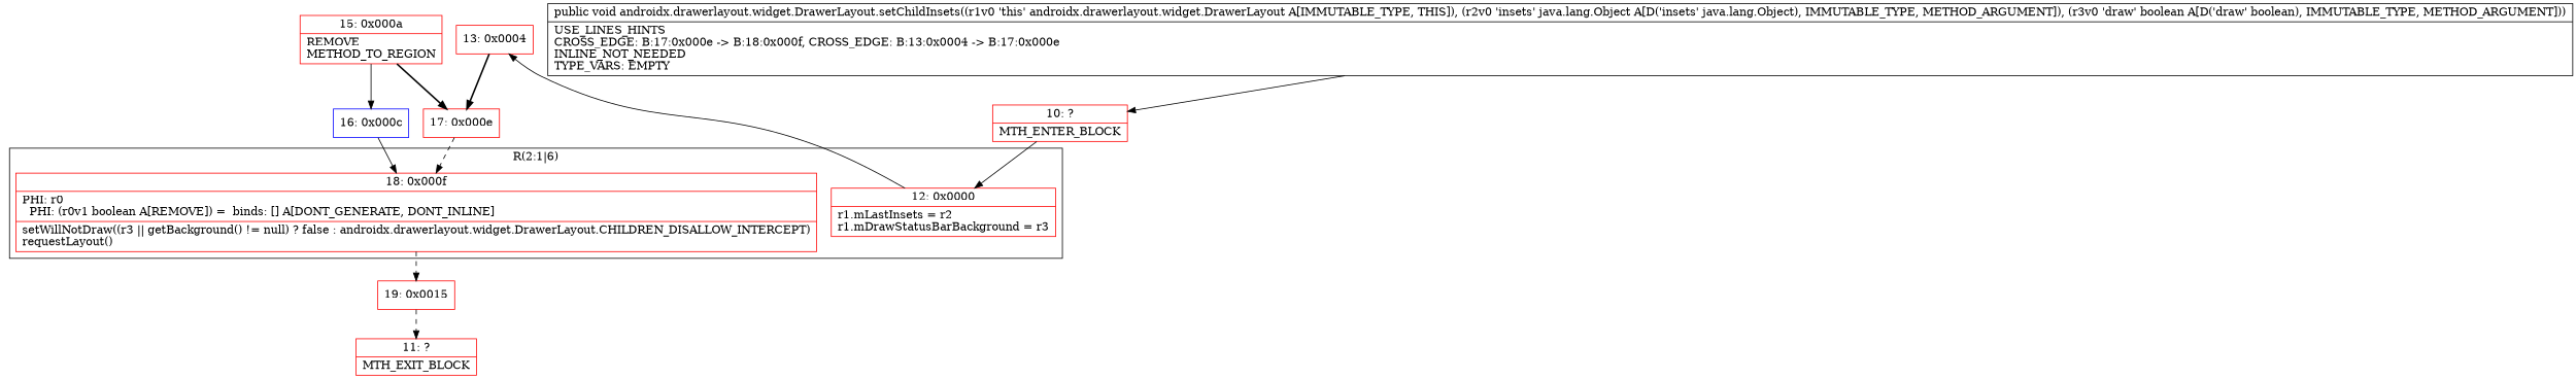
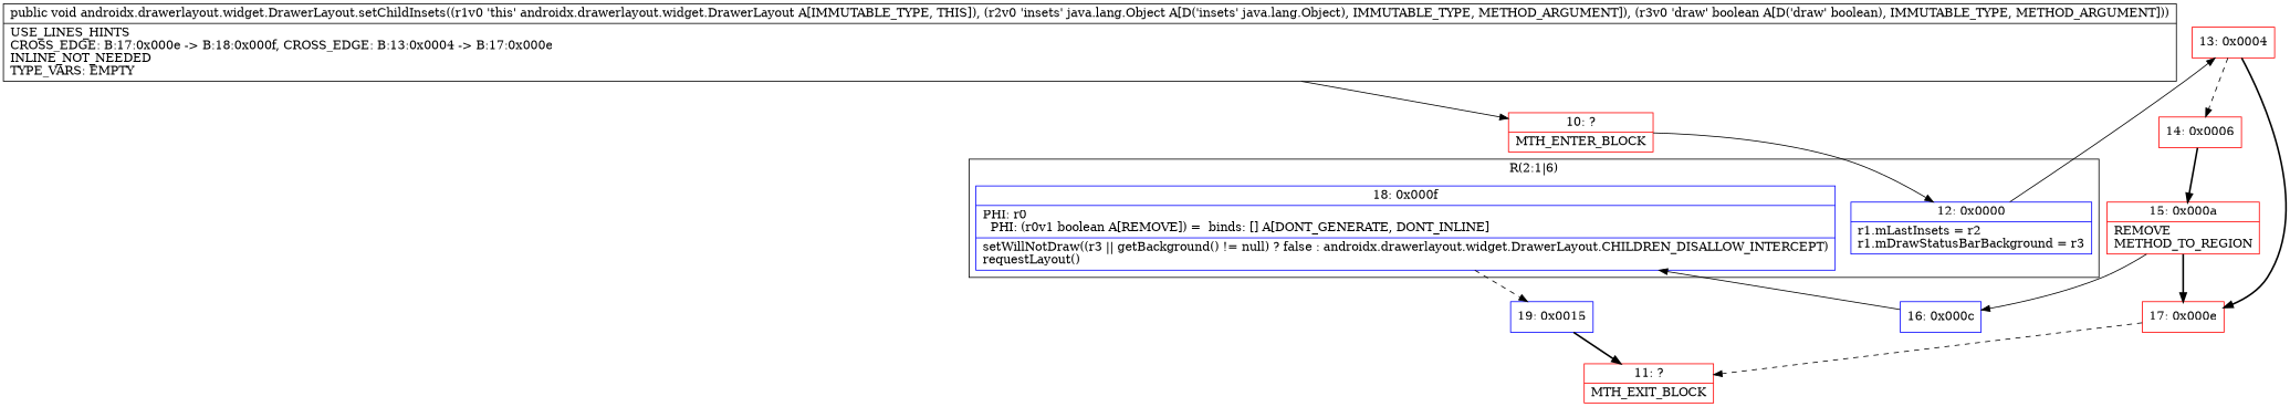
  digraph {
    node [color=red shape=record]
    edge [style=solid]
-   n1 [label="{12\:\ 0x0000|r1.mLastInsets = r2\lr1.mDrawStatusBarBackground = r3\l}"]
-   n2 [label="{18\:\ 0x000f|PHI: r0 \l  PHI: (r0v1 boolean A[REMOVE]) =  binds: [] A[DONT_GENERATE, DONT_INLINE]\l|setWillNotDraw((r3 \|\| getBackground() != null) ? false : androidx.drawerlayout.widget.DrawerLayout.CHILDREN_DISALLOW_INTERCEPT)\lrequestLayout()\l}"]
+   n1 [color=blue label="{12\:\ 0x0000|r1.mLastInsets = r2\lr1.mDrawStatusBarBackground = r3\l}"]
+   n2 [color=blue label="{18\:\ 0x000f|PHI: r0 \l  PHI: (r0v1 boolean A[REMOVE]) =  binds: [] A[DONT_GENERATE, DONT_INLINE]\l|setWillNotDraw((r3 \|\| getBackground() != null) ? false : androidx.drawerlayout.widget.DrawerLayout.CHILDREN_DISALLOW_INTERCEPT)\lrequestLayout()\l}"]
    n3 [label="{13\:\ 0x0004}"]
-   n4 [label="{19\:\ 0x0015}"]
+   n4 [color=blue label="{19\:\ 0x0015}"]
+   n5 [label="{14\:\ 0x0006}"]
    n6 [label="{17\:\ 0x000e}"]
    n7 [label="{11\:\ ?|MTH_EXIT_BLOCK\l}"]
    n8 [label="{10\:\ ?|MTH_ENTER_BLOCK\l}"]
    n9 [label="{15\:\ 0x000a|REMOVE\lMETHOD_TO_REGION\l}"]
    n10 [color=blue label="{16\:\ 0x000c}"]
    n11 [label="{public void androidx.drawerlayout.widget.DrawerLayout.setChildInsets((r1v0 'this' androidx.drawerlayout.widget.DrawerLayout A[IMMUTABLE_TYPE, THIS]), (r2v0 'insets' java.lang.Object A[D('insets' java.lang.Object), IMMUTABLE_TYPE, METHOD_ARGUMENT]), (r3v0 'draw' boolean A[D('draw' boolean), IMMUTABLE_TYPE, METHOD_ARGUMENT]))  | USE_LINES_HINTS\lCROSS_EDGE: B:17:0x000e \-\> B:18:0x000f, CROSS_EDGE: B:13:0x0004 \-\> B:17:0x000e\lINLINE_NOT_NEEDED\lTYPE_VARS: EMPTY\l}" color=""]
    subgraph cluster_1 {
      label="R(2:1|6)"
      n1
      n2
    }
    n1 -> n3
    n2 -> n4 [style=dashed]
+   n3 -> n5 [style=dashed]
    n3 -> n6 [style=bold]
-   n4 -> n7 [style=dashed]
-   n6 -> n2 [style=dashed]
+   n4 -> n7 [style=bold]
+   n5 -> n9 [style=bold]
+   n6 -> n7 [style=dashed]
    n8 -> n1
    n9 -> n6 [style=bold]
    n9 -> n10
    n10 -> n2
    n11 -> n8
  }
